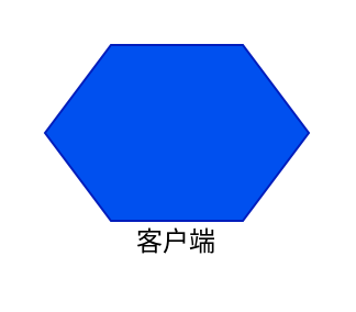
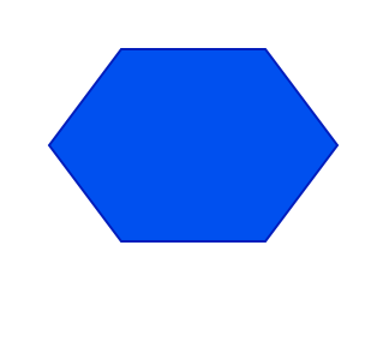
  <mxCell id="0" />
  <mxCell id="1" parent="0" />
  <mxCell id="2" value="" style="shape=hexagon;perimeter=hexagonPerimeter2;whiteSpace=wrap;html=1;fillColor=#0050ef;strokeColor=#001DBC;fontColor=#ffffff;" vertex="1" parent="1"><mxGeometry x="20" y="20" width="120" height="80" as="geometry" /></mxCell>
- <mxCell id="3" value="客户端" style="text;html=1;strokeColor=none;fillColor=none;align=center;verticalAlign=middle;whiteSpace=wrap;rounded=0;" vertex="1" parent="1"><mxGeometry x="60" y="100" width="40" height="20" as="geometry" /></mxCell>
